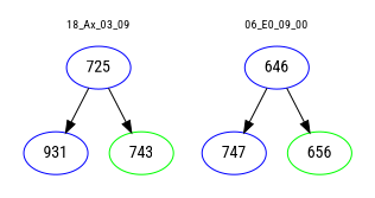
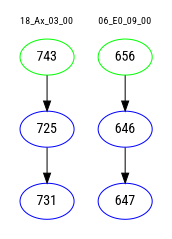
  digraph {
    fontname="Roboto Condensed"
    node [color=blue fontname="Roboto Condensed"]
    edge [color=black fontname="Roboto Condensed"]
    n1 [label=725]
-   n2 [label=931]
+   n2 [label=731]
    n3 [color=green label=743]
    n4 [label=646]
-   n5 [label=747]
+   n5 [label=647]
    n6 [color=green label=656]
    subgraph cluster_1 {
      color=white
      fontsize=10
-     label="18_Ax_03_09"
+     label="18_Ax_03_00"
      n1
      n2
      n3
    }
    subgraph cluster_2 {
      color=white
      fontsize=10
      label="06_E0_09_00"
      n4
      n5
      n6
    }
    n1 -> n2
-   n1 -> n3
+   n3 -> n1
    n4 -> n5
-   n4 -> n6
+   n6 -> n4
  }
